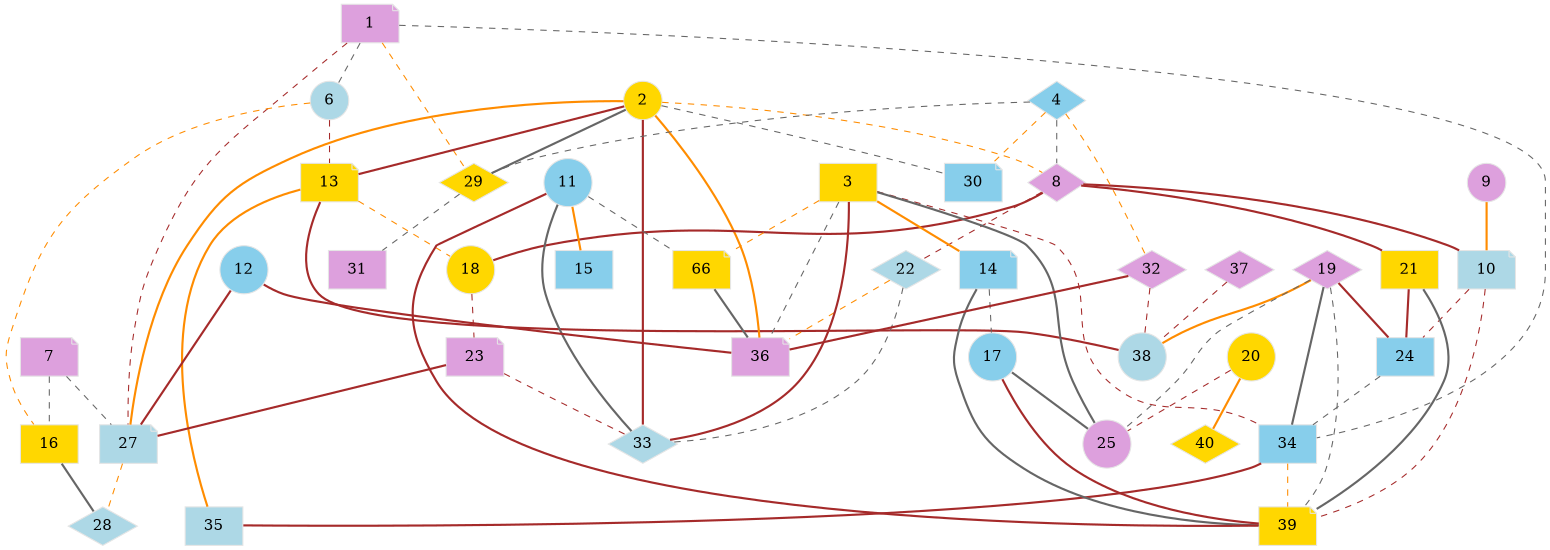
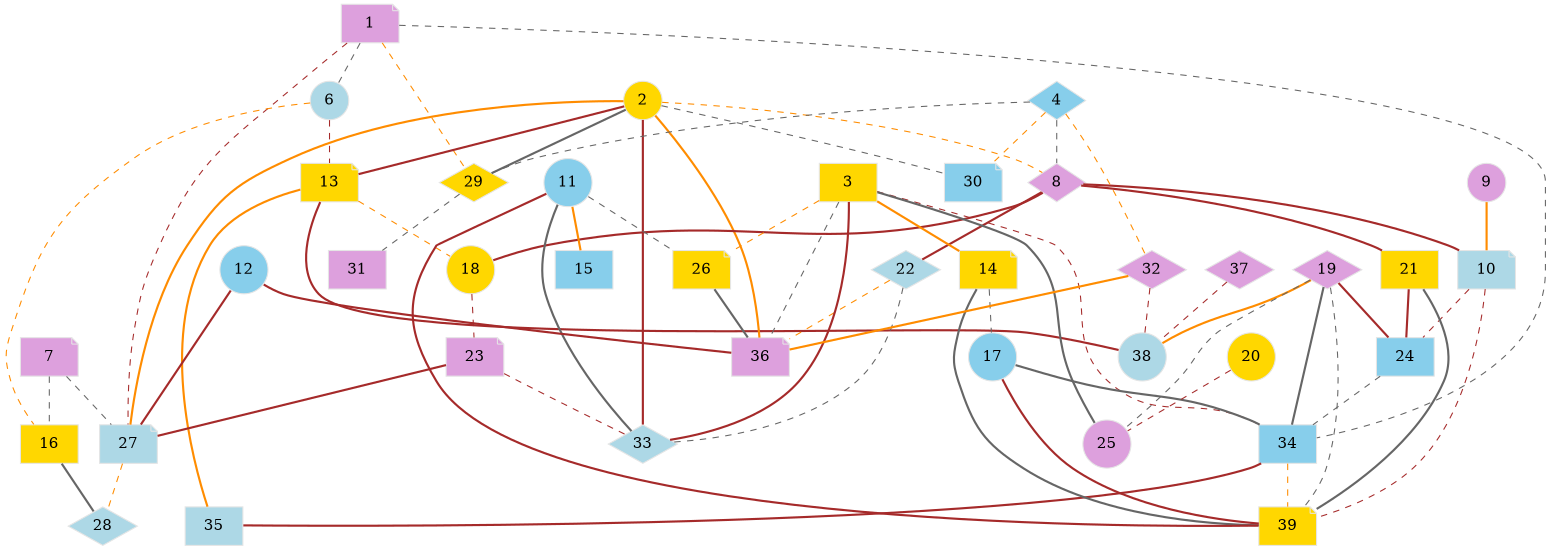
  graph {
    node [color=gray90 fillcolor=plum shape=note style=filled]
    edge [color=brown style=dashed weight=1.0]
    1
    6 [fillcolor=lightblue shape=circle]
    27 [fillcolor=lightblue]
    29 [fillcolor=gold shape=diamond]
    34 [fillcolor=skyblue shape=box]
    13 [fillcolor=gold]
    16 [fillcolor=gold shape=box]
    28 [fillcolor=lightblue shape=diamond]
    31 [shape=box]
    39 [fillcolor=gold]
    35 [fillcolor=lightblue shape=box]
    2 [fillcolor=gold shape=circle]
    8 [shape=diamond]
    30 [fillcolor=skyblue]
    33 [fillcolor=lightblue shape=diamond]
    36
    10 [fillcolor=lightblue]
    18 [fillcolor=gold shape=circle]
    21 [fillcolor=gold shape=box]
    22 [fillcolor=lightblue shape=diamond]
    38 [fillcolor=lightblue shape=circle]
    3 [fillcolor=gold shape=box]
-   14 [fillcolor=skyblue]
+   14 [fillcolor=gold]
    25 [shape=circle]
-   26 [fillcolor=gold label=66]
+   26 [fillcolor=gold]
    17 [fillcolor=skyblue shape=circle]
    4 [fillcolor=skyblue shape=diamond]
    32 [shape=diamond]
    7
    24 [fillcolor=skyblue shape=box]
    23
    9 [shape=circle]
    11 [fillcolor=skyblue shape=circle]
    15 [fillcolor=skyblue shape=box]
    12 [fillcolor=skyblue shape=circle]
    19 [shape=diamond]
    20 [fillcolor=gold shape=circle]
-   40 [fillcolor=gold shape=diamond]
    37 [shape=diamond]
    1 -- 6 [color=gray40]
    1 -- 27
    1 -- 29 [color=darkorange]
    1 -- 34 [color=gray40]
    6 -- 13
    6 -- 16 [color=darkorange]
    27 -- 28 [color=darkorange]
    29 -- 31 [color=gray40]
    34 -- 39 [color=darkorange]
    34 -- 35 [style=bold]
    13 -- 35 [color=darkorange style=bold]
    13 -- 18 [color=darkorange]
    13 -- 38 [style=bold]
    16 -- 28 [color=gray40 style=bold]
    2 -- 27 [color=darkorange style=bold]
    2 -- 29 [color=gray40 style=bold]
    2 -- 13 [style=bold]
    2 -- 8 [color=darkorange]
    2 -- 30 [color=gray40]
    2 -- 33 [style=bold]
    2 -- 36 [color=darkorange style=bold]
    8 -- 10 [style=bold weight=2.0]
    8 -- 18 [style=bold]
    8 -- 21 [style=bold]
-   8 -- 22
+   8 -- 22 [style=bold]
    10 -- 39
    10 -- 24
    18 -- 23
    21 -- 39 [color=gray40 style=bold]
    21 -- 24 [style=bold]
    22 -- 33 [color=gray40]
    22 -- 36 [color=darkorange]
    3 -- 34
    3 -- 33 [style=bold]
    3 -- 36 [color=gray40]
    3 -- 14 [color=darkorange style=bold]
    3 -- 25 [color=gray40 style=bold]
    3 -- 26 [color=darkorange]
    14 -- 39 [color=gray40 style=bold]
    14 -- 17 [color=gray40]
    26 -- 36 [color=gray40 style=bold weight=2.0]
    17 -- 39 [style=bold]
-   17 -- 25 [color=gray40 style=bold]
+   17 -- 34 [color=gray40 style=bold]
    4 -- 29 [color=gray40]
    4 -- 8 [color=gray40]
    4 -- 30 [color=darkorange]
    4 -- 32 [color=darkorange weight=2.0]
-   32 -- 36 [style=bold]
+   32 -- 36 [color=darkorange style=bold]
    32 -- 38 [weight=2.0]
    7 -- 27 [color=gray40]
    7 -- 16 [color=gray40]
    24 -- 34 [color=gray40]
    23 -- 27 [style=bold]
    23 -- 33
    9 -- 10 [color=darkorange style=bold]
    11 -- 39 [style=bold]
    11 -- 33 [color=gray40 style=bold]
    11 -- 26 [color=gray40]
    11 -- 15 [color=darkorange style=bold]
    12 -- 27 [style=bold]
    12 -- 36 [style=bold]
    19 -- 34 [color=gray40 style=bold]
    19 -- 39 [color=gray40]
    19 -- 38 [color=darkorange style=bold]
    19 -- 25 [color=gray40]
    19 -- 24 [style=bold]
    20 -- 25
-   20 -- 40 [color=darkorange style=bold]
    37 -- 38
  }
